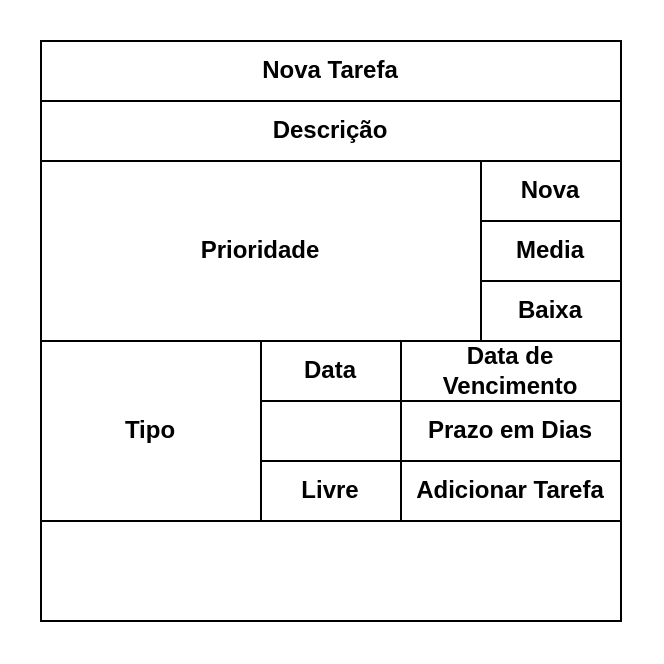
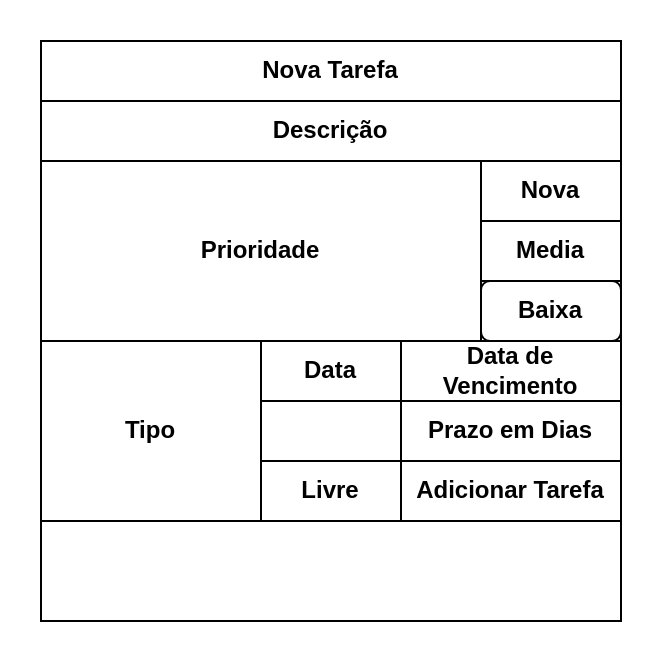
  <mxCell id="0" />
  <mxCell id="1" parent="0" />
  <mxCell id="2" value="" style="whiteSpace=wrap;html=1;aspect=fixed;" vertex="1" parent="1"><mxGeometry x="20" y="20" width="290" height="290" as="geometry" /></mxCell>
  <mxCell id="3" value="&lt;b&gt;Nova Tarefa&lt;/b&gt;" style="rounded=0;whiteSpace=wrap;html=1;" vertex="1" parent="1"><mxGeometry x="20" y="20" width="290" height="30" as="geometry" /></mxCell>
  <mxCell id="4" value="&lt;b&gt;Descrição&lt;/b&gt;" style="rounded=0;whiteSpace=wrap;html=1;" vertex="1" parent="1"><mxGeometry x="20" y="50" width="290" height="30" as="geometry" /></mxCell>
  <mxCell id="5" value="&lt;b&gt;Prioridade&lt;/b&gt;" style="rounded=0;whiteSpace=wrap;html=1;" vertex="1" parent="1"><mxGeometry x="20" y="80" width="220" height="90" as="geometry" /></mxCell>
  <mxCell id="6" value="&lt;b&gt;Nova&lt;/b&gt;" style="rounded=0;whiteSpace=wrap;html=1;" vertex="1" parent="1"><mxGeometry x="240" y="80" width="70" height="30" as="geometry" /></mxCell>
  <mxCell id="7" value="&lt;b&gt;Media&lt;/b&gt;" style="rounded=0;whiteSpace=wrap;html=1;" vertex="1" parent="1"><mxGeometry x="240" y="110" width="70" height="30" as="geometry" /></mxCell>
- <mxCell id="8" value="&lt;b&gt;Baixa&lt;/b&gt;" style="rounded=0;whiteSpace=wrap;html=1;" vertex="1" parent="1"><mxGeometry x="240" y="140" width="70" height="30" as="geometry" /></mxCell>
+ <mxCell id="8" value="&lt;b&gt;Baixa&lt;/b&gt;" style="whiteSpace=wrap;html=1;rounded=1;" vertex="1" parent="1"><mxGeometry x="240" y="140" width="70" height="30" as="geometry" /></mxCell>
  <mxCell id="9" value="&lt;b&gt;Tipo&lt;/b&gt;" style="rounded=0;whiteSpace=wrap;html=1;" vertex="1" parent="1"><mxGeometry x="20" y="170" width="110" height="90" as="geometry" /></mxCell>
  <mxCell id="10" value="&lt;b&gt;Data&lt;/b&gt;" style="rounded=0;whiteSpace=wrap;html=1;" vertex="1" parent="1"><mxGeometry x="130" y="170" width="70" height="30" as="geometry" /></mxCell>
  <mxCell id="11" value="&lt;b&gt;Livre&lt;/b&gt;" style="rounded=0;whiteSpace=wrap;html=1;" vertex="1" parent="1"><mxGeometry x="130" y="230" width="70" height="30" as="geometry" /></mxCell>
  <mxCell id="12" value="&lt;b&gt;Data de Vencimento&lt;/b&gt;" style="rounded=0;whiteSpace=wrap;html=1;" vertex="1" parent="1"><mxGeometry x="200" y="170" width="110" height="30" as="geometry" /></mxCell>
  <mxCell id="13" value="&lt;b&gt;Prazo em Dias&lt;/b&gt;" style="rounded=0;whiteSpace=wrap;html=1;" vertex="1" parent="1"><mxGeometry x="200" y="200" width="110" height="30" as="geometry" /></mxCell>
  <mxCell id="14" value="&lt;b&gt;Adicionar Tarefa&lt;/b&gt;" style="rounded=0;whiteSpace=wrap;html=1;" vertex="1" parent="1"><mxGeometry x="200" y="230" width="110" height="30" as="geometry" /></mxCell>
